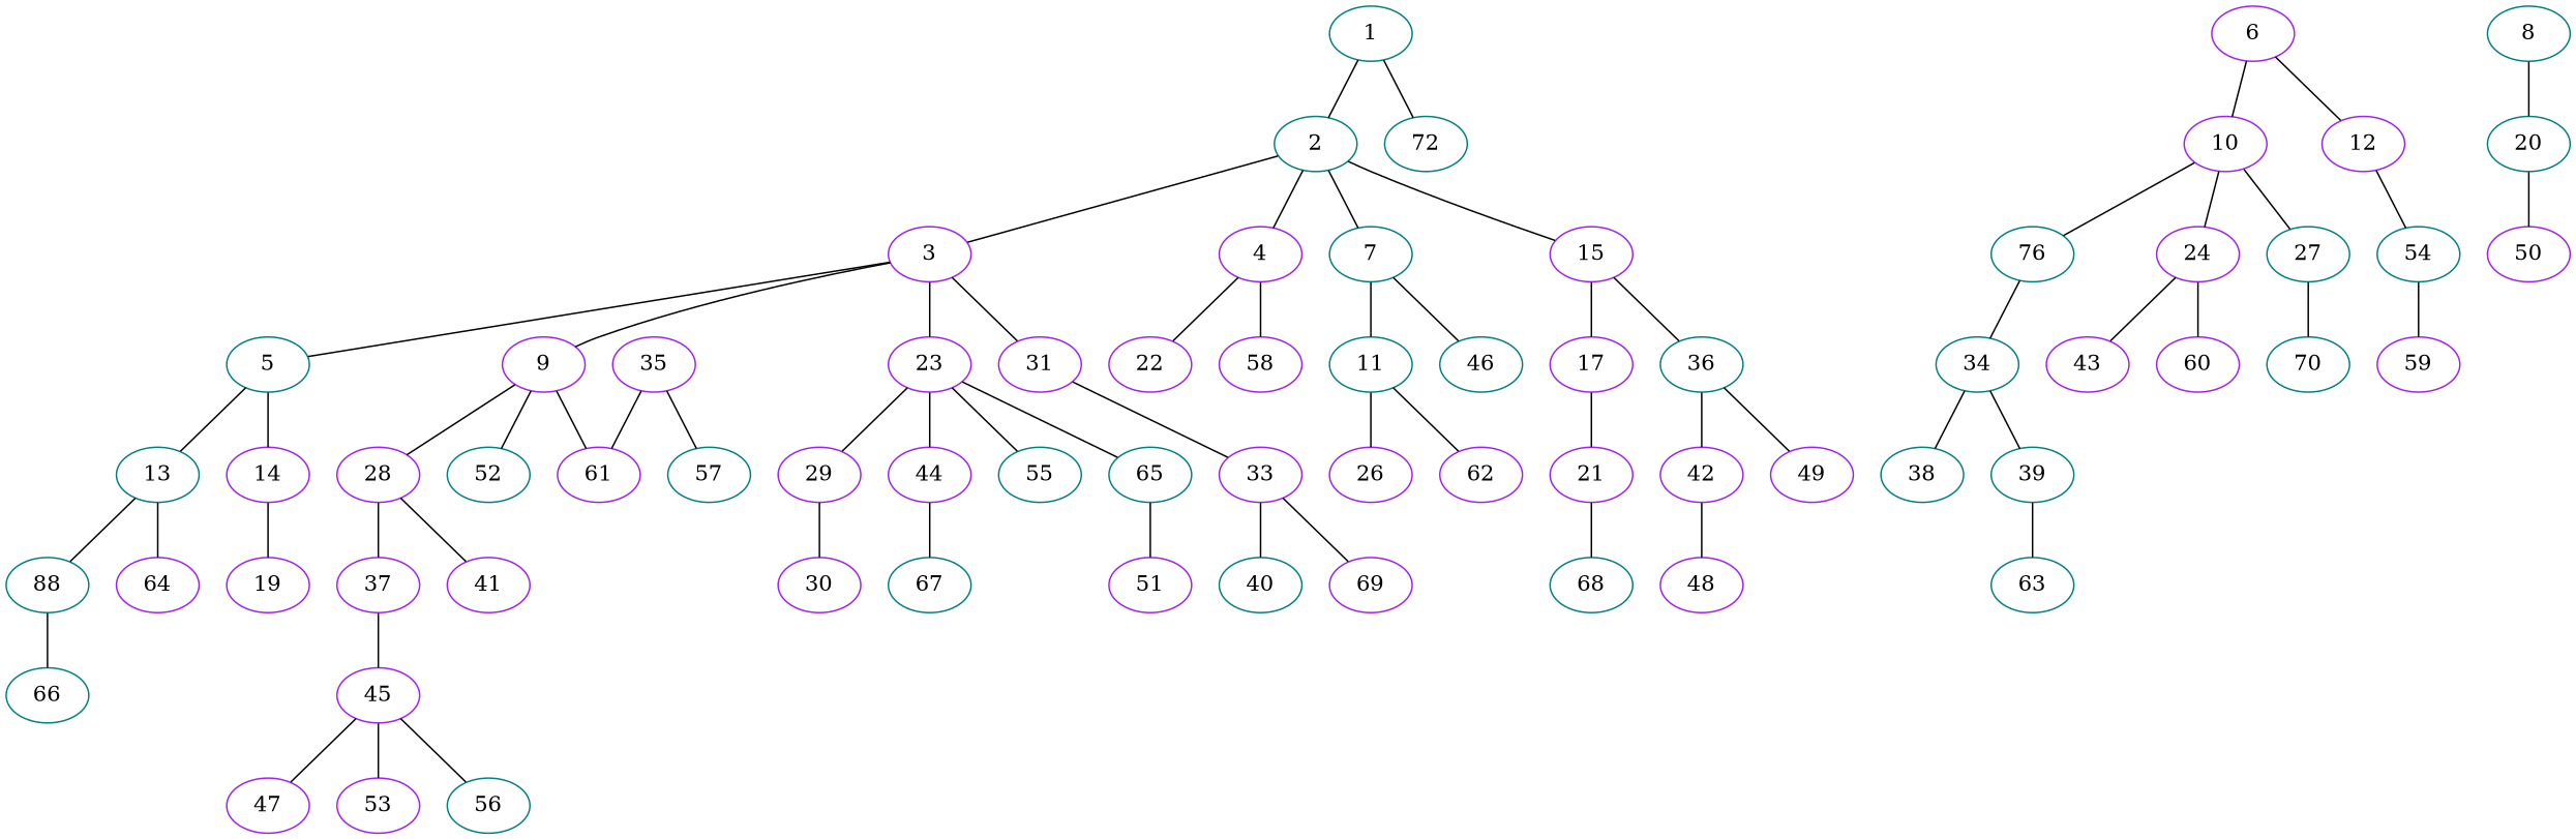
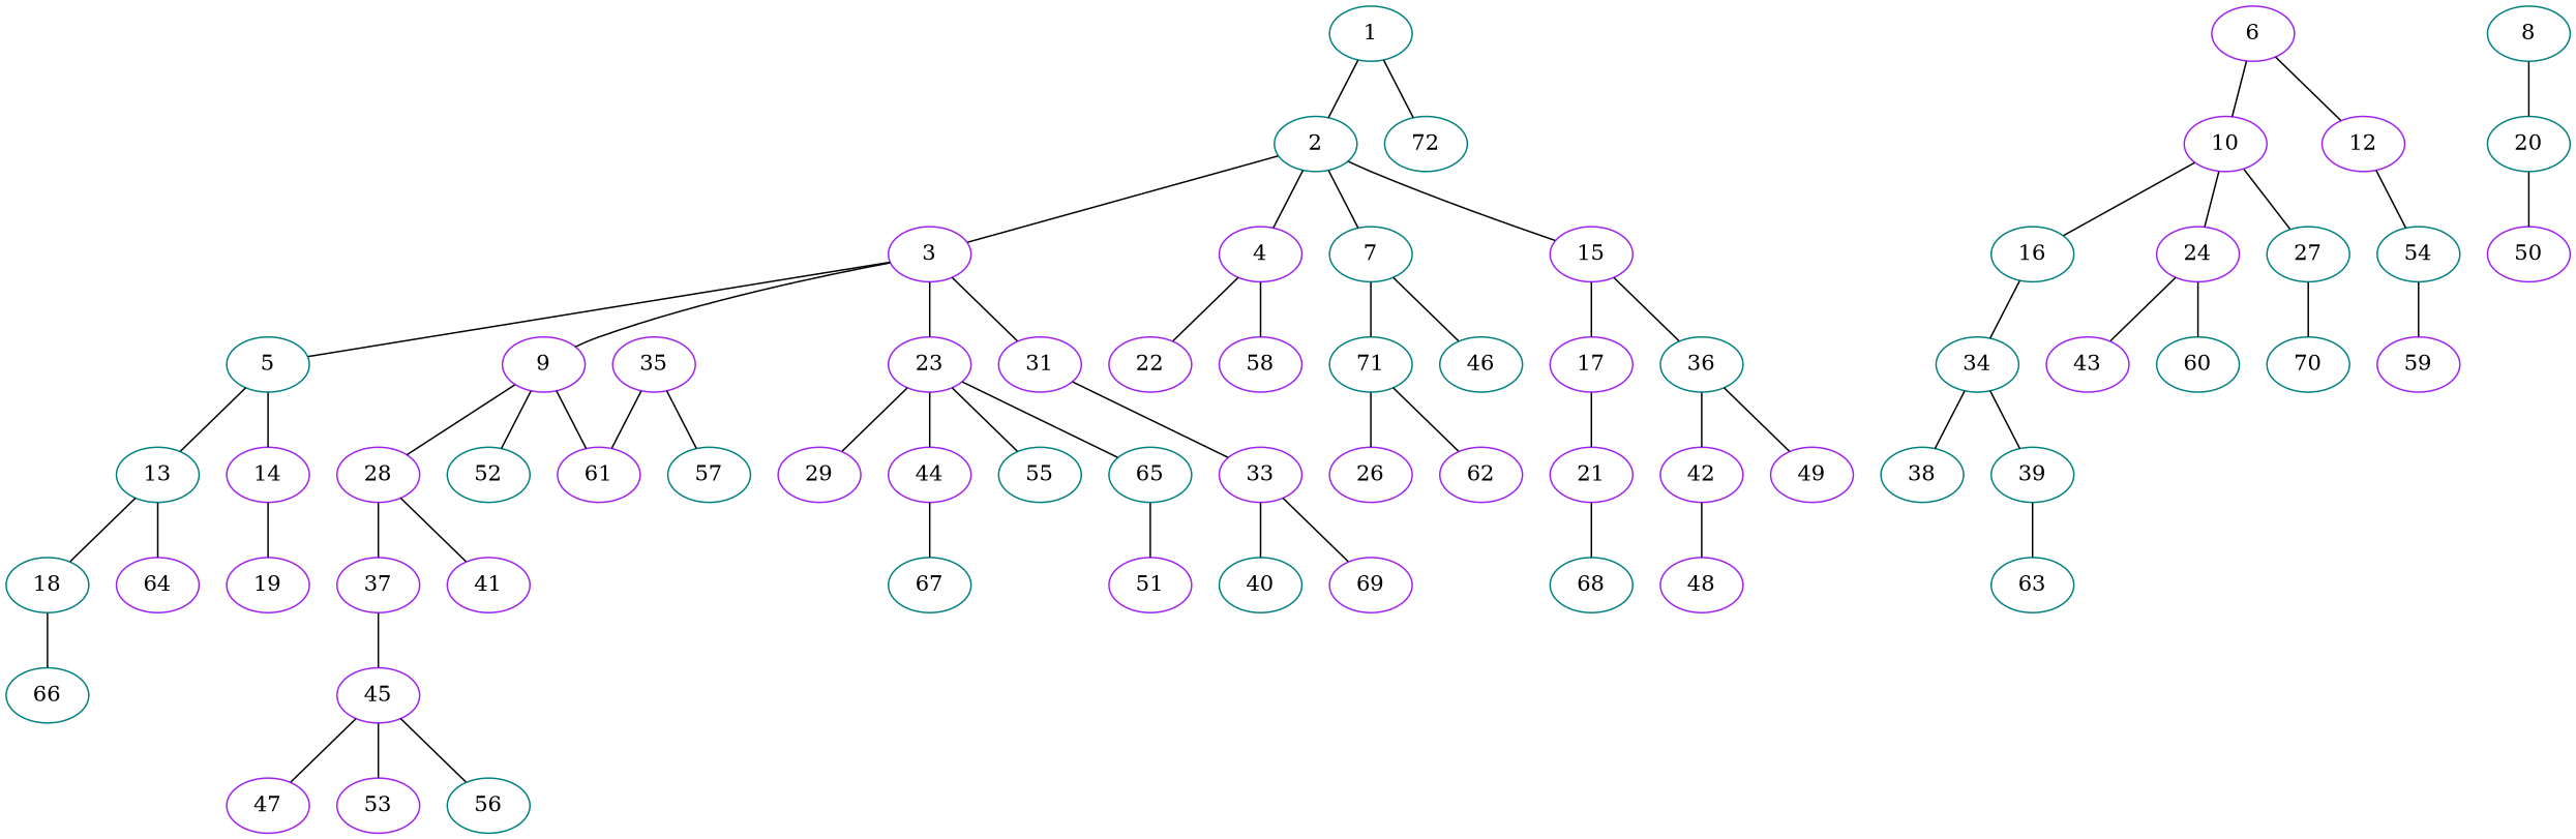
  graph {
    node [color=purple]
    1 [color=teal]
    2 [color=teal]
    n3 [color=teal label=72]
    3
    4
    7 [color=teal]
    15
    6
    10
    12
    5 [color=teal]
    9
    23
    31
    22
    58
-   11 [color=teal]
+   11 [color=teal label=71]
    46 [color=teal]
    17
    36 [color=teal]
    8 [color=teal]
    20 [color=teal]
-   16 [color=teal label=76]
+   16 [color=teal]
    24
    27 [color=teal]
    54 [color=teal]
    13 [color=teal]
    14
    28
    52 [color=teal]
    61
    29
    44
    55 [color=teal]
    65 [color=teal]
    33
    26
    62
    21
    42
    49
-   18 [color=teal label=88]
+   18 [color=teal]
    64
    19
    37
    41
    57 [color=teal]
    35
-   30
    67 [color=teal]
    51
    40 [color=teal]
    69
    66 [color=teal]
    50
    34 [color=teal]
    43
-   60
+   60 [color=teal]
    70 [color=teal]
    59
    45
    38 [color=teal]
    39 [color=teal]
    68 [color=teal]
    48
    63 [color=teal]
    47
    53
    56 [color=teal]
    1 -- 2
    1 -- n3
    2 -- 3
    2 -- 4
    2 -- 7
    2 -- 15
    3 -- 5
    3 -- 9
    3 -- 23
    3 -- 31
    4 -- 22
    4 -- 58
    7 -- 11
    7 -- 46
    15 -- 17
    15 -- 36
    6 -- 10
    6 -- 12
    10 -- 16
    10 -- 24
    10 -- 27
    12 -- 54
    5 -- 13
    5 -- 14
    9 -- 28
    9 -- 52
    9 -- 61
    23 -- 29
    23 -- 44
    23 -- 55
    23 -- 65
    31 -- 33
    11 -- 26
    11 -- 62
    17 -- 21
    36 -- 42
    36 -- 49
    8 -- 20
    20 -- 50
    16 -- 34
    24 -- 43
    24 -- 60
    27 -- 70
    54 -- 59
    13 -- 18
    13 -- 64
    14 -- 19
    28 -- 37
    28 -- 41
-   29 -- 30
    44 -- 67
    65 -- 51
    33 -- 40
    33 -- 69
    21 -- 68
    42 -- 48
    18 -- 66
    37 -- 45
    35 -- 61
    35 -- 57
    34 -- 38
    34 -- 39
    45 -- 47
    45 -- 53
    45 -- 56
    39 -- 63
  }
